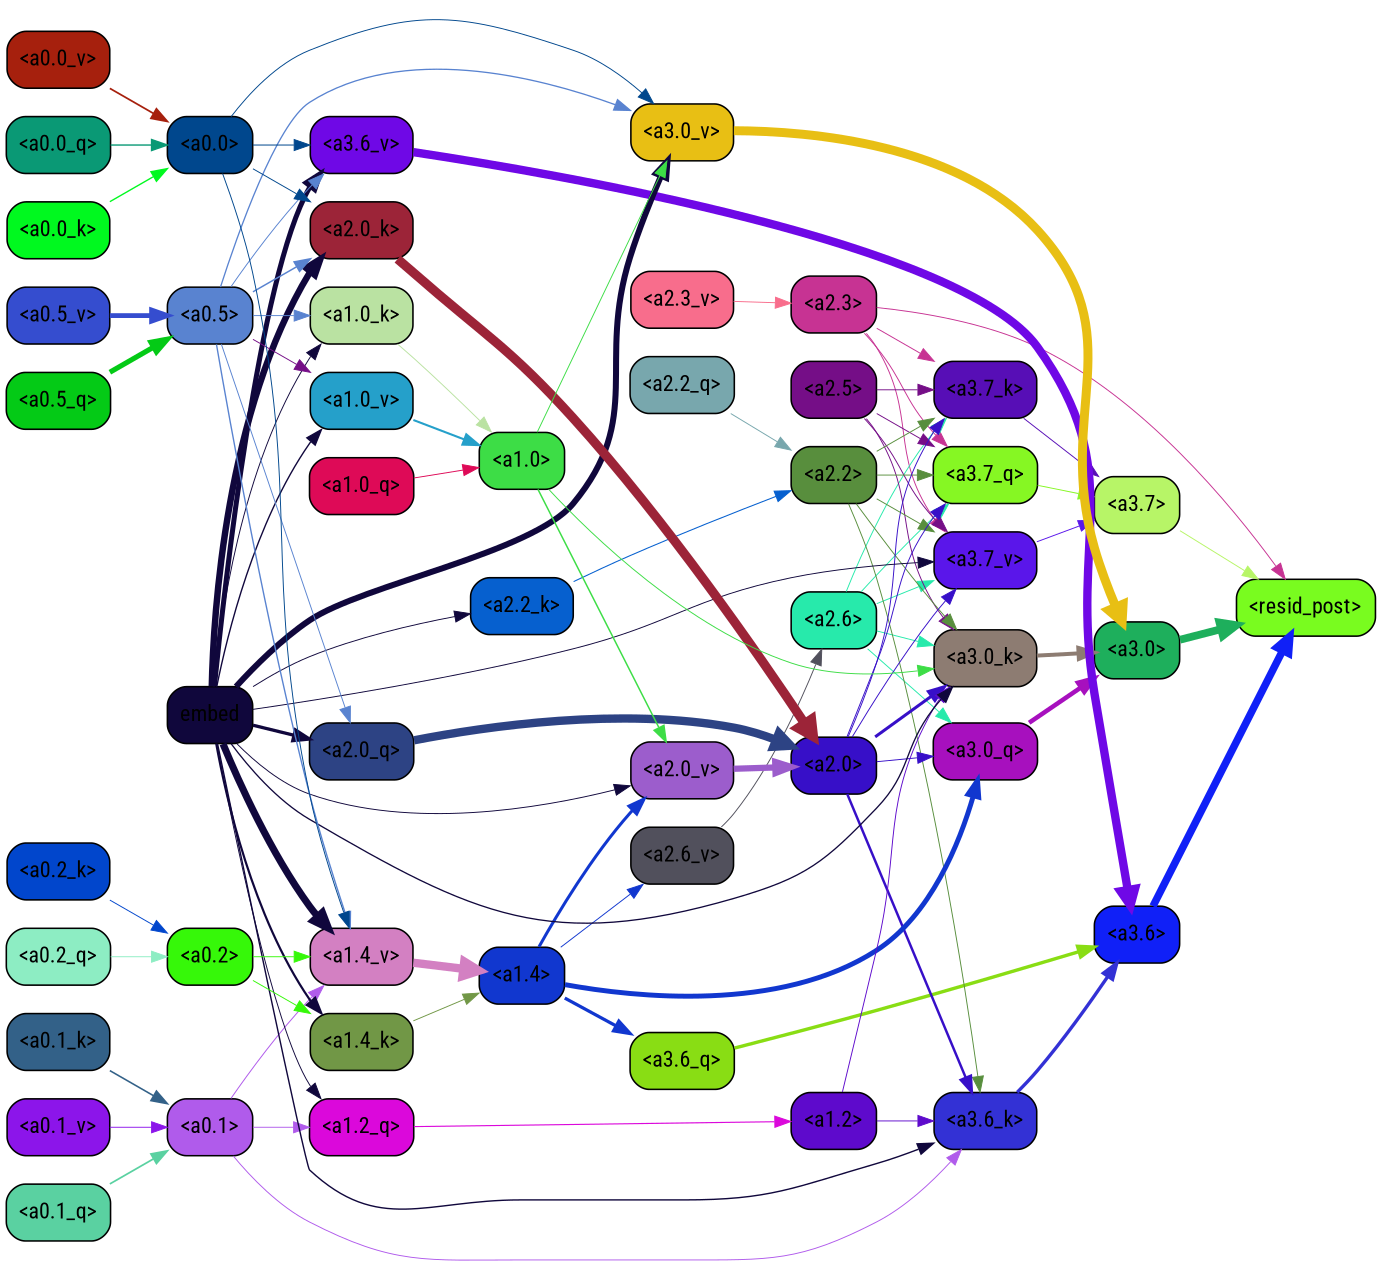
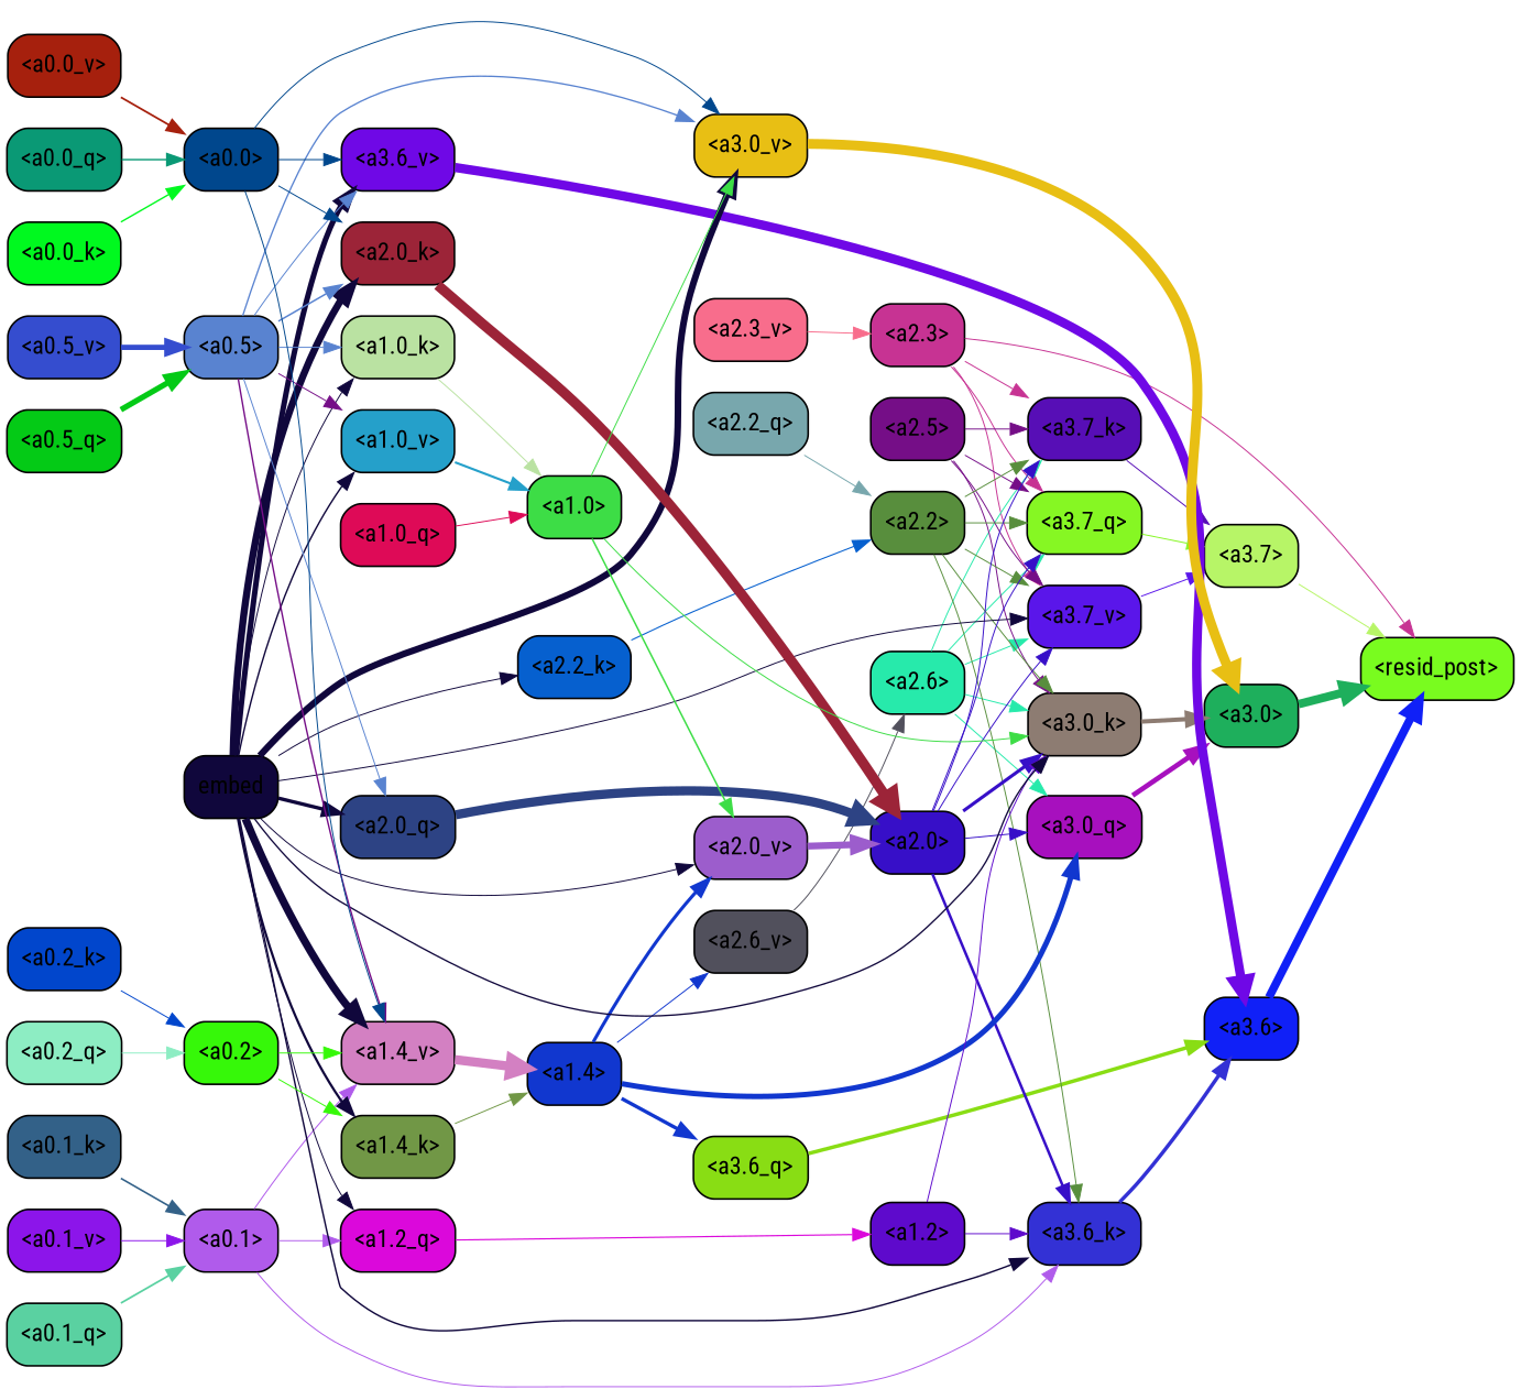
  strict digraph {
    fontname="Roboto Condensed"
    rankdir=LR
    splines=true
    node [color=black fontname="Roboto Condensed" shape=box style="filled, rounded"]
    edge [color="#10073c" fontname="Roboto Condensed" penwidth=0.6]
    "<a3.7>" [fillcolor="#b7f567"]
    "<resid_post>" [fillcolor="#79fc1f"]
    "<a3.6>" [fillcolor="#1020f7"]
    "<a3.0>" [fillcolor="#1eaf5c"]
    "<a2.3>" [fillcolor="#c73393"]
    "<a3.7_q>" [fillcolor="#86f723"]
    "<a3.7_k>" [fillcolor="#570eb6"]
    "<a3.7_v>" [fillcolor="#5a16ea"]
    "<a3.6_q>" [fillcolor="#89dd14"]
    "<a3.0_q>" [fillcolor="#a710be"]
    "<a3.6_k>" [fillcolor="#3331d5"]
    "<a3.0_k>" [fillcolor="#8d7c72"]
    "<a3.6_v>" [fillcolor="#6f08e6"]
    "<a3.0_v>" [fillcolor="#e8bf14"]
    "<a2.6>" [fillcolor="#27eaab"]
    "<a2.5>" [fillcolor="#750e87"]
    "<a2.2>" [fillcolor="#588e3d"]
    "<a2.0>" [fillcolor="#370fc8"]
    "<a1.4>" [fillcolor="#1137cf"]
    "<a2.6_v>" [fillcolor="#51505c"]
    "<a2.0_v>" [fillcolor="#9c5dcc"]
    "<a1.2>" [fillcolor="#5e0acc"]
    "<a0.1>" [fillcolor="#b05beb"]
    "<a1.2_q>" [fillcolor="#db08db"]
    "<a1.4_v>" [fillcolor="#d380c2"]
    embed [fillcolor="#10073c"]
    "<a2.0_q>" [fillcolor="#2d4384"]
    "<a2.2_k>" [fillcolor="#0660cf"]
    "<a2.0_k>" [fillcolor="#9c2438"]
    "<a1.4_k>" [fillcolor="#719746"]
    "<a1.0_k>" [fillcolor="#bae2a2"]
    "<a1.0_v>" [fillcolor="#25a0ca"]
    "<a1.0>" [fillcolor="#3ddd46"]
    "<a0.5>" [fillcolor="#5983d0"]
    "<a0.0>" [fillcolor="#00478d"]
    "<a2.2_q>" [fillcolor="#78a7ad"]
    "<a2.3_v>" [fillcolor="#f86d8c"]
    "<a1.0_q>" [fillcolor="#de0a57"]
    "<a0.2>" [fillcolor="#36f809"]
    "<a0.5_q>" [fillcolor="#04ca16"]
    "<a0.2_q>" [fillcolor="#8dedc3"]
    "<a0.1_q>" [fillcolor="#5ad1a1"]
    "<a0.0_q>" [fillcolor="#0a9975"]
    "<a0.2_k>" [fillcolor="#0146cc"]
    "<a0.1_k>" [fillcolor="#336188"]
    "<a0.0_k>" [fillcolor="#00f91f"]
    "<a0.5_v>" [fillcolor="#354dcf"]
    "<a0.1_v>" [fillcolor="#8c15ea"]
    "<a0.0_v>" [fillcolor="#a6200d"]
    "<a3.7>" -> "<resid_post>" [color="#b7f567"]
    "<a3.6>" -> "<resid_post>" [color="#1020f7" penwidth=4.751592040061951]
    "<a3.0>" -> "<resid_post>" [color="#1eaf5c" penwidth=4.904066681861877]
    "<a2.3>" -> "<resid_post>" [color="#c73393"]
    "<a2.3>" -> "<a3.7_q>" [color="#c73393"]
    "<a2.3>" -> "<a3.7_k>" [color="#c73393" penwidth=0.6069068089127541]
    "<a2.3>" -> "<a3.7_v>" [color="#c73393"]
    "<a3.7_q>" -> "<a3.7>" [color="#86f723"]
    "<a3.7_k>" -> "<a3.7>" [color="#570eb6"]
    "<a3.7_v>" -> "<a3.7>" [color="#5a16ea"]
    "<a3.6_q>" -> "<a3.6>" [color="#89dd14" penwidth=2.160832464694977]
    "<a3.0_q>" -> "<a3.0>" [color="#a710be" penwidth=2.870753765106201]
    "<a3.6_k>" -> "<a3.6>" [color="#3331d5" penwidth=2.13908451795578]
    "<a3.0_k>" -> "<a3.0>" [color="#8d7c72" penwidth=2.520303964614868]
    "<a3.6_v>" -> "<a3.6>" [color="#6f08e6" penwidth=5.297133803367615]
    "<a3.0_v>" -> "<a3.0>" [color="#e8bf14" penwidth=5.680712580680847]
    "<a2.6>" -> "<a3.7_q>" [color="#27eaab"]
    "<a2.6>" -> "<a3.7_k>" [color="#27eaab"]
    "<a2.6>" -> "<a3.7_v>" [color="#27eaab"]
    "<a2.6>" -> "<a3.0_q>" [color="#27eaab"]
    "<a2.6>" -> "<a3.0_k>" [color="#27eaab"]
    "<a2.5>" -> "<a3.7_q>" [color="#750e87"]
    "<a2.5>" -> "<a3.7_k>" [color="#750e87"]
    "<a2.5>" -> "<a3.7_v>" [color="#750e87"]
    "<a2.5>" -> "<a3.0_k>" [color="#750e87"]
    "<a2.2>" -> "<a3.7_q>" [color="#588e3d"]
    "<a2.2>" -> "<a3.7_k>" [color="#588e3d"]
    "<a2.2>" -> "<a3.7_v>" [color="#588e3d"]
    "<a2.2>" -> "<a3.6_k>" [color="#588e3d"]
    "<a2.2>" -> "<a3.0_k>" [color="#588e3d"]
    "<a2.0>" -> "<a3.7_q>" [color="#370fc8"]
    "<a2.0>" -> "<a3.7_k>" [color="#370fc8"]
    "<a2.0>" -> "<a3.7_v>" [color="#370fc8"]
    "<a2.0>" -> "<a3.0_q>" [color="#370fc8"]
    "<a2.0>" -> "<a3.6_k>" [color="#370fc8" penwidth=1.564806342124939]
    "<a2.0>" -> "<a3.0_k>" [color="#370fc8" penwidth=1.9353990852832794]
    "<a1.4>" -> "<a3.6_q>" [color="#1137cf" penwidth=2.0727532356977463]
    "<a1.4>" -> "<a3.0_q>" [color="#1137cf" penwidth=3.1279823780059814]
    "<a1.4>" -> "<a2.6_v>" [color="#1137cf"]
    "<a1.4>" -> "<a2.0_v>" [color="#1137cf" penwidth=1.9170897603034973]
    "<a2.6_v>" -> "<a2.6>" [color="#51505c"]
    "<a2.0_v>" -> "<a2.0>" [color="#9c5dcc" penwidth=3.9621697664260864]
    "<a1.2>" -> "<a3.6_k>" [color="#5e0acc"]
    "<a1.2>" -> "<a3.0_k>" [color="#5e0acc"]
    "<a0.1>" -> "<a3.6_k>" [color="#b05beb"]
    "<a0.1>" -> "<a1.2_q>" [color="#b05beb"]
    "<a0.1>" -> "<a1.4_v>" [color="#b05beb" penwidth=0.6202214732766151]
    "<a1.2_q>" -> "<a1.2>" [color="#db08db" penwidth=0.7185482024215162]
    "<a1.4_v>" -> "<a1.4>" [color="#d380c2" penwidth=5.280138969421387]
    embed -> "<a3.7_v>"
    embed -> "<a3.6_k>" [penwidth=0.8915999233722687]
    embed -> "<a3.0_k>" [penwidth=0.832088902592659]
    embed -> "<a3.6_v>" [penwidth=3.1840110421180725]
    embed -> "<a3.0_v>" [penwidth=3.8132747188210487]
    embed -> "<a2.0_v>"
    embed -> "<a1.2_q>"
    embed -> "<a1.4_v>" [penwidth=4.4888065457344055]
    embed -> "<a2.0_q>" [penwidth=2.084651827812195]
    embed -> "<a2.2_k>"
    embed -> "<a2.0_k>" [penwidth=4.084526404738426]
    embed -> "<a1.4_k>" [penwidth=1.3912410736083984]
    embed -> "<a1.0_k>"
    embed -> "<a1.0_v>" [penwidth=0.8796700537204742]
    "<a2.0_q>" -> "<a2.0>" [color="#2d4384" penwidth=5.29856276512146]
    "<a2.2_k>" -> "<a2.2>" [color="#0660cf" penwidth=0.6722683310508728]
    "<a2.0_k>" -> "<a2.0>" [color="#9c2438" penwidth=5.859246134757996]
    "<a1.4_k>" -> "<a1.4>" [color="#719746"]
    "<a1.0_k>" -> "<a1.0>" [color="#bae2a2"]
    "<a1.0_v>" -> "<a1.0>" [color="#25a0ca" penwidth=1.318962275981903]
    "<a1.0>" -> "<a3.0_k>" [color="#3ddd46"]
    "<a1.0>" -> "<a3.0_v>" [color="#3ddd46"]
    "<a1.0>" -> "<a2.0_v>" [color="#3ddd46" penwidth=0.9450988052412868]
    "<a0.5>" -> "<a3.6_v>" [color="#5983d0"]
    "<a0.5>" -> "<a3.0_v>" [color="#5983d0" penwidth=0.8331108838319778]
-   "<a0.5>" -> "<a1.4_v>" [color="#5983d0" penwidth=0.8757842034101486]
+   "<a0.5>" -> "<a1.4_v>" [color="#750e87" penwidth=0.8757842034101486]
    "<a0.5>" -> "<a2.0_q>" [color="#5983d0"]
    "<a0.5>" -> "<a2.0_k>" [color="#5983d0" penwidth=0.9412797391414642]
    "<a0.5>" -> "<a1.0_k>" [color="#5983d0"]
    "<a0.5>" -> "<a1.0_v>" [color="#750e87"]
    "<a0.0>" -> "<a3.6_v>" [color="#00478d"]
    "<a0.0>" -> "<a3.0_v>" [color="#00478d"]
    "<a0.0>" -> "<a1.4_v>" [color="#00478d"]
    "<a0.0>" -> "<a2.0_k>" [color="#00478d"]
    "<a2.2_q>" -> "<a2.2>" [color="#78a7ad"]
    "<a2.3_v>" -> "<a2.3>" [color="#f86d8c"]
    "<a1.0_q>" -> "<a1.0>" [color="#de0a57"]
    "<a0.2>" -> "<a1.4_v>" [color="#36f809"]
    "<a0.2>" -> "<a1.4_k>" [color="#36f809"]
    "<a0.5_q>" -> "<a0.5>" [color="#04ca16" penwidth=3.2715916633605957]
    "<a0.2_q>" -> "<a0.2>" [color="#8dedc3"]
    "<a0.1_q>" -> "<a0.1>" [color="#5ad1a1" penwidth=1.0982357263565063]
    "<a0.0_q>" -> "<a0.0>" [color="#0a9975" penwidth=0.8850758075714111]
    "<a0.2_k>" -> "<a0.2>" [color="#0146cc"]
    "<a0.1_k>" -> "<a0.1>" [color="#336188" penwidth=1.0085628032684326]
    "<a0.0_k>" -> "<a0.0>" [color="#00f91f" penwidth=0.8747712969779968]
    "<a0.5_v>" -> "<a0.5>" [color="#354dcf" penwidth=3.0403636693954468]
    "<a0.1_v>" -> "<a0.1>" [color="#8c15ea"]
    "<a0.0_v>" -> "<a0.0>" [color="#a6200d" penwidth=1.1078208088874817]
  }
